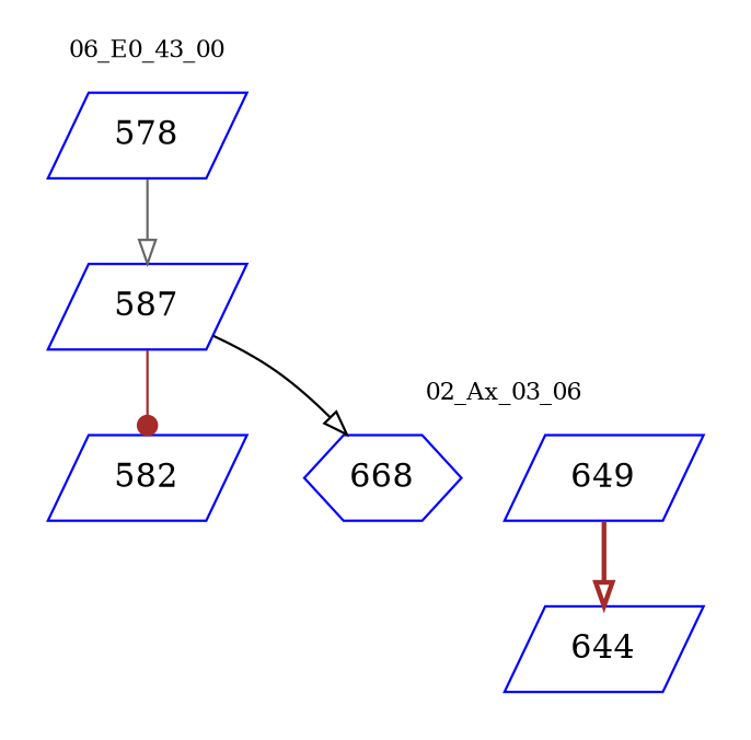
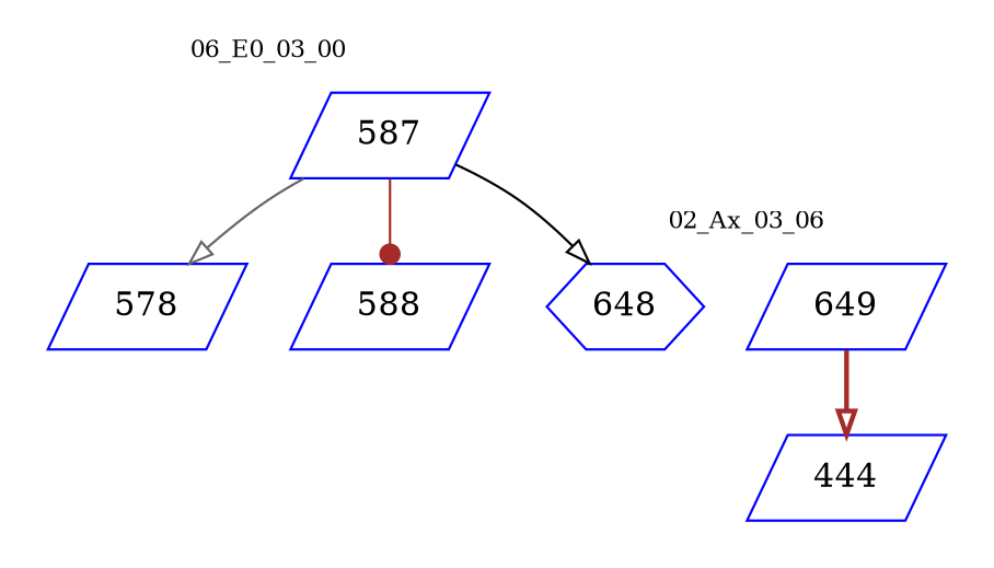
  digraph {
    node [color=blue shape=parallelogram]
    edge [arrowhead=onormal color=brown style=solid]
    n1 [label=649]
-   n2 [label=644]
-   n3 [label=668 shape=hexagon]
+   n2 [label=444]
+   n3 [label=648 shape=hexagon]
    n4 [label=587]
    n5 [label=578]
-   n6 [label=582]
+   n6 [label=588]
    subgraph cluster_1 {
      color=white
      fontsize=10
      label="02_Ax_03_06"
      n1
      n2
      n3
    }
    subgraph cluster_2 {
      color=white
      fontsize=10
-     label="06_E0_43_00"
+     label="06_E0_03_00"
      n4
      n5
      n6
    }
    n1 -> n2 [style=bold]
    n4 -> n3 [color=black]
-   n5 -> n4 [color=gray40]
+   n4 -> n5 [color=gray40]
    n4 -> n6 [arrowhead=dot]
  }
